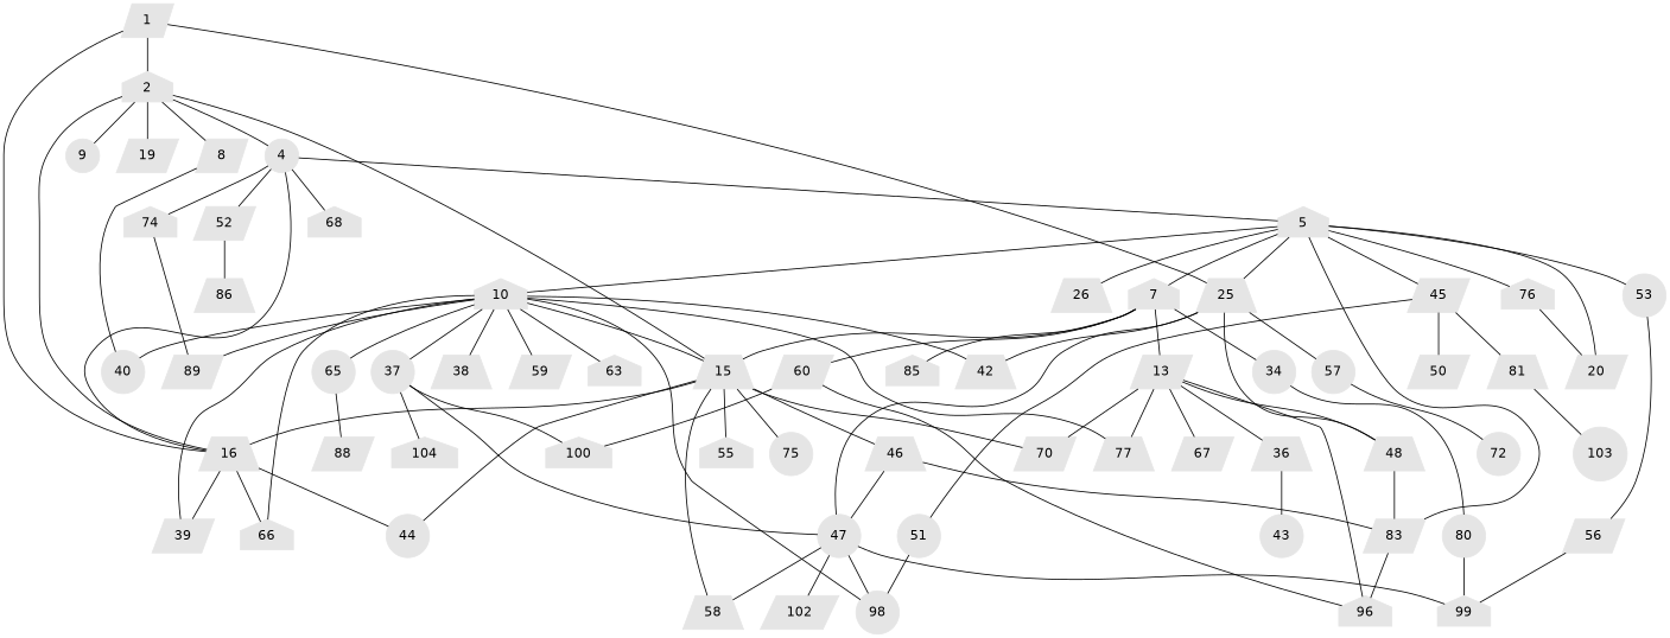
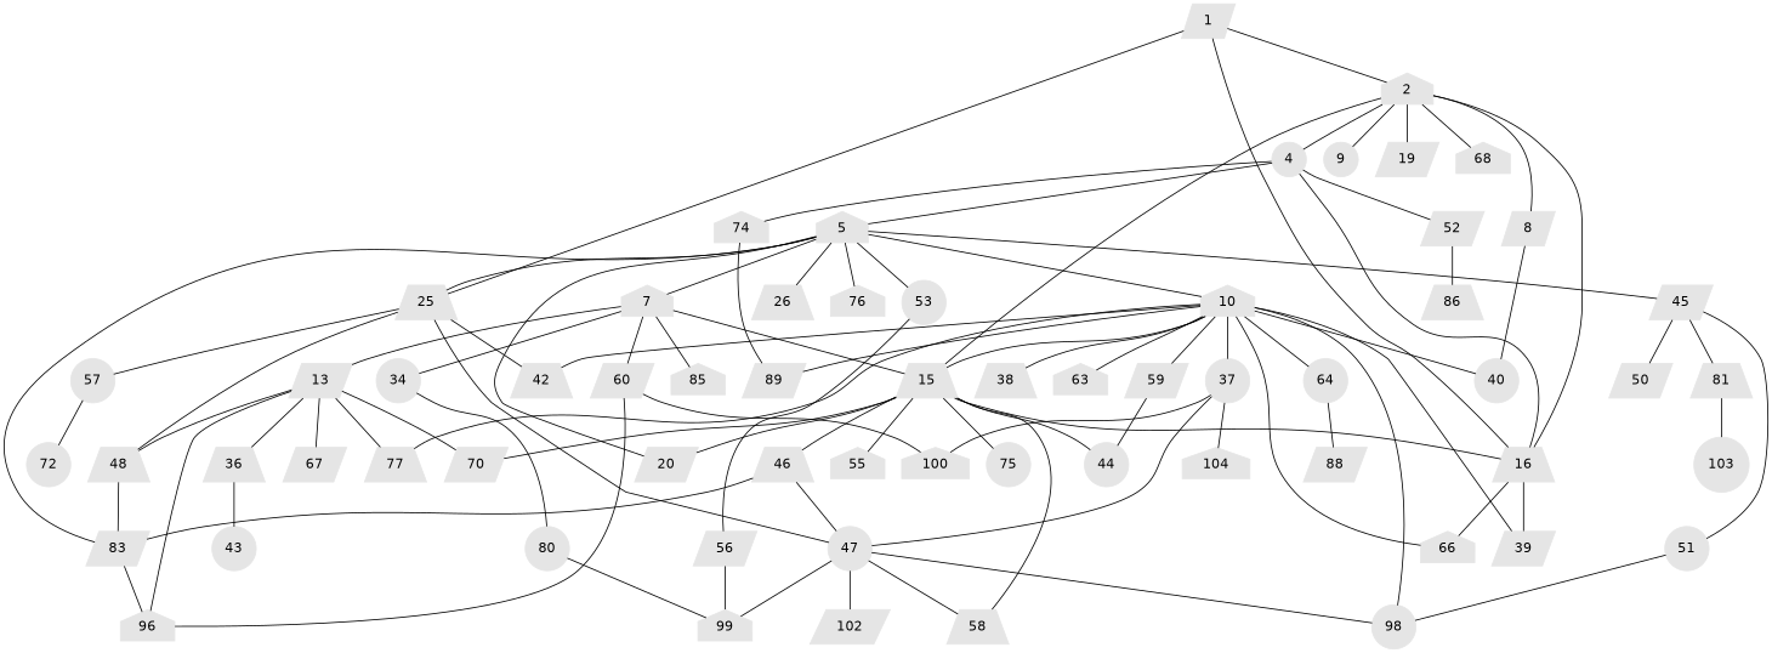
  graph {
    fontname="DejaVu Sans"
    node [color=gray90 fontname="DejaVu Sans" shape=parallelogram style=filled]
    edge [fontname="DejaVu Sans"]
    2 [shape=house super="+3+14"]
    16 [shape=trapezium super="+24+63"]
    4 [shape=circle]
    8
    9 [shape=circle]
    15 [shape=trapezium super="+21+97"]
    19
    68 [shape=house]
    1
    25 [shape=trapezium super="+69+35"]
    39
    66 [shape=house]
    44 [shape=circle]
    42 [shape=trapezium]
    48 [shape=trapezium]
    47 [shape=circle super="+64+71+78+87"]
    57 [shape=circle]
    5 [shape=house super="+6"]
    52
    74 [shape=house]
    40 [shape=circle]
    20
    70
    46 [shape=trapezium super="+82"]
    55 [shape=house]
    58 [shape=trapezium]
    75 [shape=circle]
    7 [shape=house super="+11"]
    10 [shape=house super="+23+27"]
    26 [shape=trapezium]
    45
    53 [shape=circle]
    76 [shape=house]
    83 [super="+101"]
    86 [shape=trapezium super="+90"]
    89
    13 [super="+31+105+17"]
    34 [shape=circle]
    60
    85 [shape=house]
    37 [shape=circle super="+49"]
    38 [shape=trapezium]
    59 [super="+61"]
    n44 [label=63 shape=house super="+93"]
-   65 [shape=circle]
+   65 [shape=circle label=64]
    77 [shape=trapezium]
    98 [shape=circle]
    50
    51 [shape=circle]
    81 [shape=trapezium]
    56 [super="+84"]
    96 [shape=house]
    36 [shape=trapezium]
    67
    80 [shape=circle super="+94"]
    100 [shape=house]
    104 [shape=house]
    88
    43 [shape=circle super="+95"]
    99 [shape=house]
    102
    72 [shape=circle]
    103 [shape=circle]
    2 -- 16 [weight=2]
    2 -- 4
    2 -- 8
    2 -- 9
    2 -- 15
    2 -- 19
-   4 -- 68
+   2 -- 68
    16 -- 39
    16 -- 66
-   16 -- 44
+   59 -- 44
    4 -- 16
    4 -- 5
    4 -- 52
    4 -- 74
    8 -- 40
    15 -- 16
    15 -- 44
-   76 -- 20
+   15 -- 20
    15 -- 70
    15 -- 46
    15 -- 55
    15 -- 58
    15 -- 75
    1 -- 2
    1 -- 16
    1 -- 25
    25 -- 42
    25 -- 48
    25 -- 47
    25 -- 57
    48 -- 83
    47 -- 58
    47 -- 98
    47 -- 99
    47 -- 102
    57 -- 72
    5 -- 25
    5 -- 20
    5 -- 7
    5 -- 10
    5 -- 26
    5 -- 45
    5 -- 53
    5 -- 76
    5 -- 83
    52 -- 86
    74 -- 89
    46 -- 47
    46 -- 83 [weight=2]
    7 -- 15
    7 -- 13
    7 -- 34
    7 -- 60
    7 -- 85
    10 -- 15
    10 -- 39
    10 -- 66
    10 -- 42
    10 -- 40
    10 -- 89
    10 -- 37
    10 -- 38
    10 -- 59
    10 -- n44
    10 -- 65
    10 -- 77
    10 -- 98
    45 -- 50
    45 -- 51
    45 -- 81
    53 -- 56
    83 -- 96 [weight=2]
    13 -- 48
    13 -- 70 [weight=2]
    13 -- 77
    13 -- 96
    13 -- 36
    13 -- 67
    34 -- 80
    60 -- 96
    60 -- 100
    37 -- 47
    37 -- 100
    37 -- 104
    65 -- 88
    51 -- 98
    81 -- 103
    56 -- 99
    36 -- 43
    80 -- 99
  }
